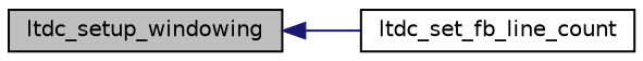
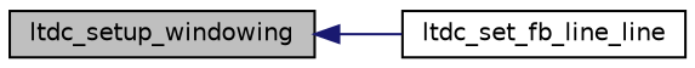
  digraph {
    rankdir=LR
    node [color=black fontname=Helvetica fontsize=10 shape=record style=filled]
    n1 [fillcolor=grey75 fontcolor=black height=0.2 label=ltdc_setup_windowing width=0.4]
-   n2 [fillcolor=white height=0.2 label=ltdc_set_fb_line_count width=0.4]
+   n2 [fillcolor=white height=0.2 label=ltdc_set_fb_line_line width=0.4]
    n1 -> n2 [color=midnightblue dir=back fontname=Helvetica fontsize=10 labelfontname=Helvetica labelfontsize=10 style=solid]
  }
